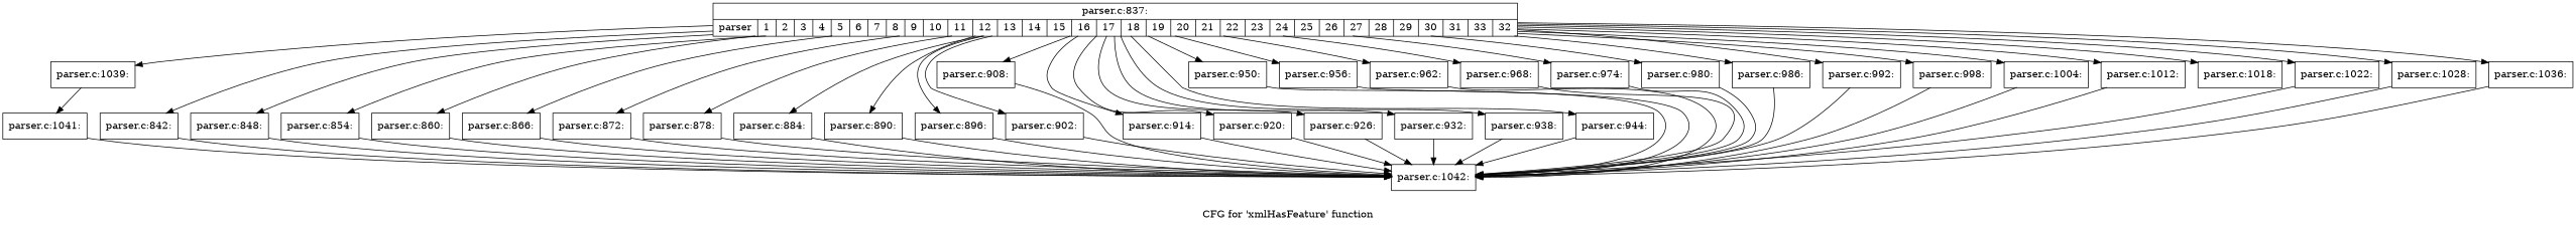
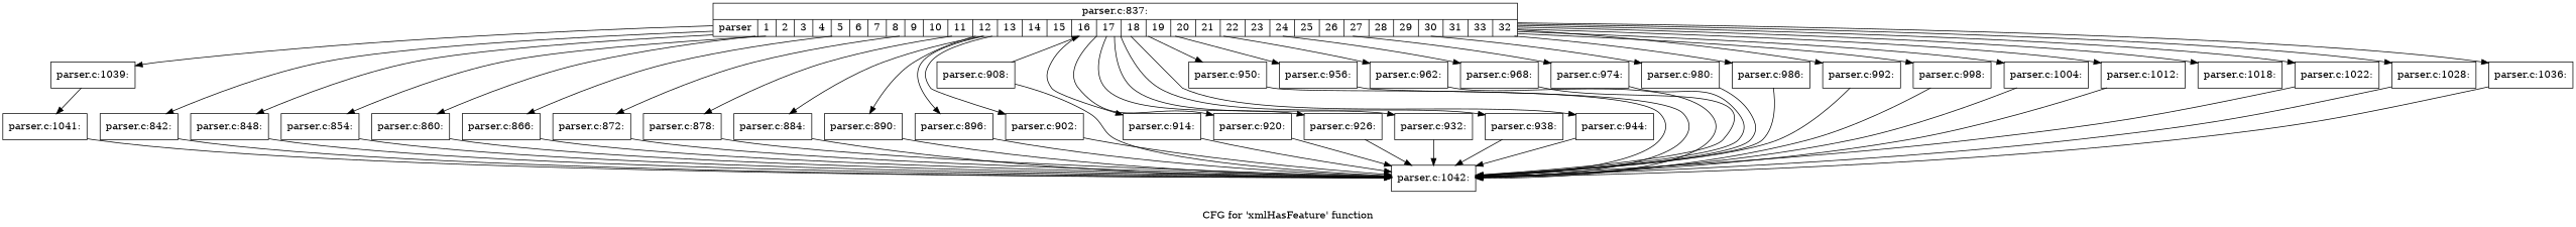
  digraph {
    label="CFG for 'xmlHasFeature' function"
    node [shape=record]
    n1 [label="{parser.c:837:|{<s0>parser|<s1>1|<s2>2|<s3>3|<s4>4|<s5>5|<s6>6|<s7>7|<s8>8|<s9>9|<s10>10|<s11>11|<s12>12|<s13>13|<s14>14|<s15>15|<s16>16|<s17>17|<s18>18|<s19>19|<s20>20|<s21>21|<s22>22|<s23>23|<s24>24|<s25>25|<s26>26|<s27>27|<s28>28|<s29>29|<s30>30|<s31>31|<s32>33|<s33>32}}"]
    n2 [label="{parser.c:1039:}"]
    n3 [label="{parser.c:842:}"]
    n4 [label="{parser.c:848:}"]
    n5 [label="{parser.c:854:}"]
    n6 [label="{parser.c:860:}"]
    n7 [label="{parser.c:866:}"]
    n8 [label="{parser.c:872:}"]
    n9 [label="{parser.c:878:}"]
    n10 [label="{parser.c:884:}"]
    n11 [label="{parser.c:890:}"]
    n12 [label="{parser.c:896:}"]
    n13 [label="{parser.c:902:}"]
    n14 [label="{parser.c:908:}"]
    n15 [label="{parser.c:914:}"]
    n16 [label="{parser.c:920:}"]
    n17 [label="{parser.c:926:}"]
    n18 [label="{parser.c:932:}"]
    n19 [label="{parser.c:938:}"]
    n20 [label="{parser.c:944:}"]
    n21 [label="{parser.c:950:}"]
    n22 [label="{parser.c:956:}"]
    n23 [label="{parser.c:962:}"]
    n24 [label="{parser.c:968:}"]
    n25 [label="{parser.c:974:}"]
    n26 [label="{parser.c:980:}"]
    n27 [label="{parser.c:986:}"]
    n28 [label="{parser.c:992:}"]
    n29 [label="{parser.c:998:}"]
    n30 [label="{parser.c:1004:}"]
    n31 [label="{parser.c:1012:}"]
    n32 [label="{parser.c:1018:}"]
    n33 [label="{parser.c:1022:}"]
    n34 [label="{parser.c:1028:}"]
    n35 [label="{parser.c:1036:}"]
    n36 [label="{parser.c:1041:}"]
    n37 [label="{parser.c:1042:}"]
    n1 -> n2
    n1 -> n3
    n1 -> n4
    n1 -> n5
    n1 -> n6
    n1 -> n7
    n1 -> n8
    n1 -> n9
    n1 -> n10
    n1 -> n11
    n1 -> n12
    n1 -> n13
-   n1 -> n14
+   n14 -> n1
    n1 -> n15
    n1 -> n16
    n1 -> n17
    n1 -> n18
    n1 -> n19
    n1 -> n20
    n1 -> n21
    n1 -> n22
    n1 -> n23
    n1 -> n24
    n1 -> n25
    n1 -> n26
    n1 -> n27
    n1 -> n28
    n1 -> n29
    n1 -> n30
    n1 -> n31
    n1 -> n32
    n1 -> n33
    n1 -> n34
    n1 -> n35
    n2 -> n36
    n3 -> n37
    n4 -> n37
    n5 -> n37
    n6 -> n37
    n7 -> n37
    n8 -> n37
    n9 -> n37
    n10 -> n37
    n11 -> n37
    n12 -> n37
    n13 -> n37
    n14 -> n37
    n15 -> n37
    n16 -> n37
    n17 -> n37
    n18 -> n37
    n19 -> n37
    n20 -> n37
    n21 -> n37
    n22 -> n37
    n23 -> n37
    n24 -> n37
    n25 -> n37
    n26 -> n37
    n27 -> n37
    n28 -> n37
    n29 -> n37
    n30 -> n37
    n31 -> n37
    n33 -> n37
    n34 -> n37
    n35 -> n37
    n36 -> n37
  }
